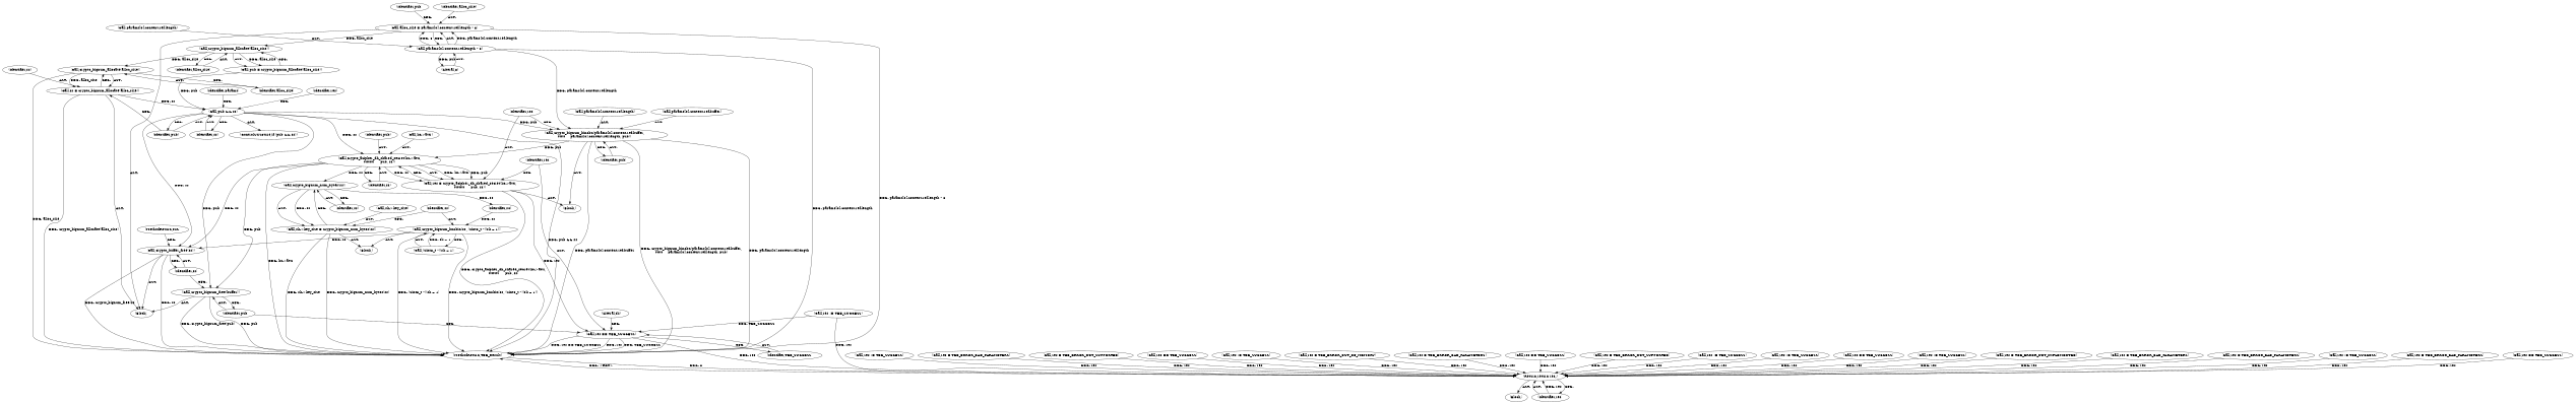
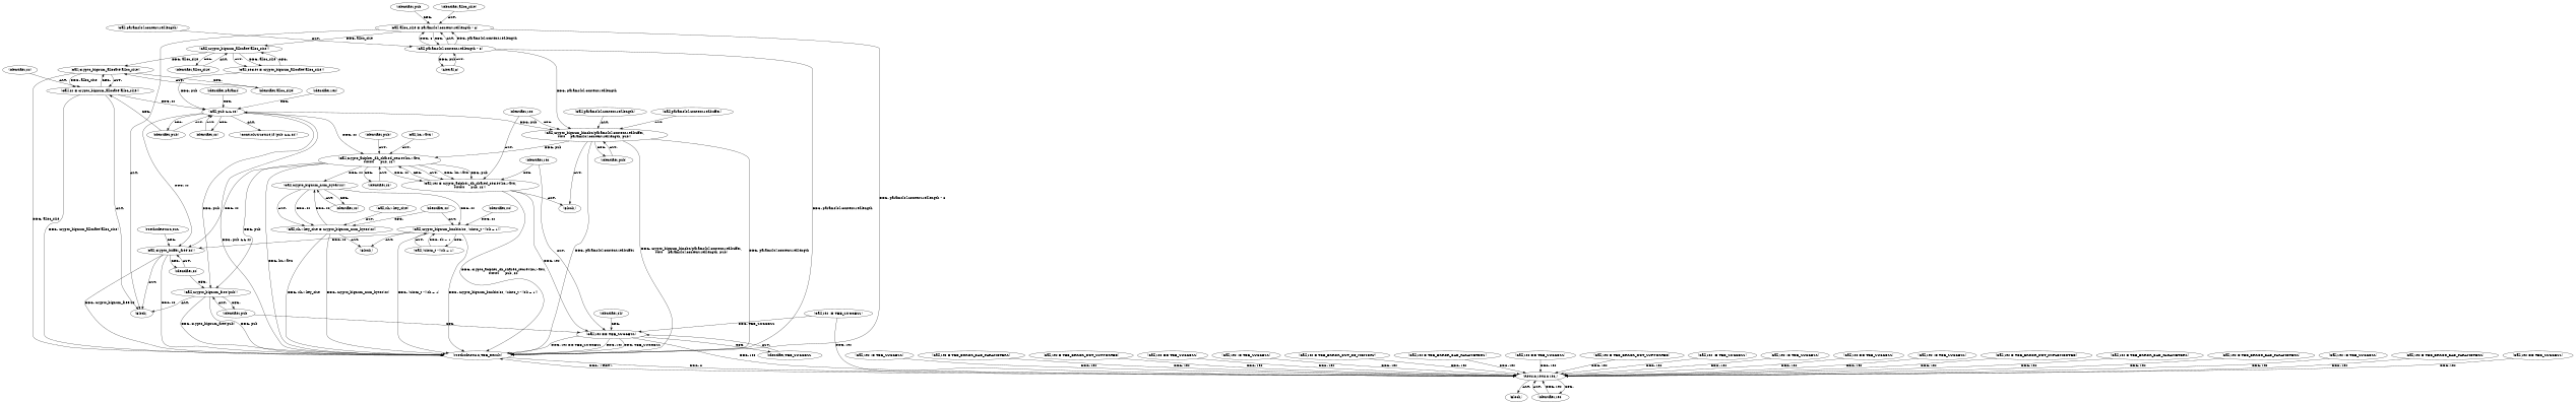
  digraph {
    n1 [label="(Call,crypto_bignum_allocate(alloc_size))"]
    n2 [label="(Call,ss = crypto_bignum_allocate(alloc_size))"]
    n3 [label="(MethodReturn,TEE_Result)"]
    n4 [label="(Identifier,alloc_size)"]
    n5 [label="(Block,)"]
    n6 [label="(Call,pub && ss)"]
    n7 [label="(Return,return res;)"]
    n8 [label="(Call,crypto_bignum_allocate(alloc_size))"]
    n9 [label="(Identifier,alloc_size)"]
-   n10 [label="(Call,pub = crypto_bignum_allocate(alloc_size))"]
+   n10 [label="(Call,secret = crypto_bignum_allocate(alloc_size))"]
    n11 [label="(Call,alloc_size = params[0].content.ref.length * 8)"]
    n12 [label="(Call,params[0].content.ref.length * 8)"]
    n13 [label="(Call,crypto_bignum_bin2bn(params[0].content.ref.buffer,\n\t\t\t\t\t     params[0].content.ref.length, pub))"]
    n14 [label="(Literal,8)"]
    n15 [label="(Call,crypto_acipher_dh_shared_secret(ko->attr,\n\t\t\t\t\t\t\t      pub, ss))"]
    n16 [label="(Block,)"]
    n17 [label="(Identifier,pub)"]
    n18 [label="(Call,crypto_buffer_free(ss))"]
-   n19 [label="(Call,crypto_bignum_free(buffer))"]
+   n19 [label="(Call,crypto_bignum_free(pub))"]
    n20 [label="(Identifier,pub)"]
    n21 [label="(Identifier,ss)"]
    n22 [label="(ControlStructure,if (pub && ss))"]
    n23 [label="(Call,res = crypto_acipher_dh_shared_secret(ko->attr,\n\t\t\t\t\t\t\t      pub, ss))"]
    n24 [label="(Call,crypto_bignum_num_bytes(ss))"]
    n25 [label="(Identifier,ss)"]
    n26 [label="(Identifier,ss)"]
    n27 [label="(Identifier,pub)"]
    n28 [label="(Call,res == TEE_SUCCESS)"]
    n29 [label="(Call,sk->key_size = crypto_bignum_num_bytes(ss))"]
    n30 [label="(Call,crypto_bignum_bn2bin(ss, (uint8_t *)(sk + 1)))"]
    n31 [label="(Identifier,ss)"]
    n32 [label="(Identifier,TEE_SUCCESS)"]
    n33 [label="(Block,)"]
    n34 [label="(Identifier,res)"]
    n35 [label="(Block,)"]
    n36 [label="(Call,(uint8_t *)(sk + 1))"]
    n37 [label="(Call,res != TEE_SUCCESS)"]
    n38 [label="(Call,res = TEE_ERROR_BAD_PARAMETERS)"]
    n39 [label="(Identifier,ss)"]
    n40 [label="(Identifier,pub)"]
    n41 [label="(Identifier,pub)"]
-   n42 [label="(Literal,sk)"]
+   n42 [label="(Identifier,sk)"]
    n43 [label="(Call,res = TEE_ERROR_NOT_SUPPORTED)"]
    n44 [label="(Call,res == TEE_SUCCESS)"]
    n45 [label="(Call,res != TEE_SUCCESS)"]
    n46 [label="(Call,res = TEE_ERROR_OUT_OF_MEMORY)"]
    n47 [label="(Call,res != TEE_SUCCESS)"]
    n48 [label="(Call,res = TEE_ERROR_BAD_PARAMETERS)"]
    n49 [label="(Call,res == TEE_SUCCESS)"]
    n50 [label="(Identifier,res)"]
    n51 [label="(Call,res = TEE_ERROR_NOT_SUPPORTED)"]
    n52 [label="(Call,res != TEE_SUCCESS)"]
    n53 [label="(Call,res != TEE_SUCCESS)"]
    n54 [label="(Call,res == TEE_SUCCESS)"]
    n55 [label="(Identifier,ss)"]
    n56 [label="(Identifier,res)"]
    n57 [label="(Identifier,res)"]
    n58 [label="(Identifier,alloc_size)"]
    n59 [label="(Call,ko->attr)"]
    n60 [label="(Call,res != TEE_SUCCESS)"]
    n61 [label="(Call,sk->key_size)"]
    n62 [label="(Call,params[0].content.ref.buffer)"]
    n63 [label="(Identifier,so)"]
    n64 [label="(Call,res = TEE_ERROR_NOT_IMPLEMENTED)"]
    n65 [label="(Call,res = TEE_ERROR_BAD_PARAMETERS)"]
    n66 [label="(Call,params[0].content.ref.length)"]
    n67 [label="(Call,params[0].content.ref.length)"]
    n68 [label="(Call,res = TEE_ERROR_BAD_PARAMETERS)"]
    n69 [label="(Call,res != TEE_SUCCESS)"]
    n70 [label="(MethodReturn,out:)"]
    n71 [label="(Identifier,params)"]
    n72 [label="(Call,res = TEE_ERROR_BAD_PARAMETERS)"]
    n73 [label="(Call,res == TEE_SUCCESS)"]
    n1 -> n2 [label="AST: "]
    n1 -> n2 [label="DDG: alloc_size"]
    n1 -> n3 [label="DDG: alloc_size"]
    n1 -> n4 [label="CFG: "]
    n2 -> n1 [label="CFG: "]
    n2 -> n3 [label="DDG: crypto_bignum_allocate(alloc_size)"]
    n2 -> n5 [label="AST: "]
    n2 -> n6 [label="DDG: ss"]
    n3 -> n7 [label="DDG: 8"]
    n4 -> n1 [label="AST: "]
-   n6 -> n3 [label="DDG: pub && ss"]
+   n3 -> n6 [label="DDG: pub && ss"]
    n6 -> n13 [label="DDG: pub"]
    n6 -> n15 [label="DDG: ss"]
    n6 -> n18 [label="DDG: ss"]
    n6 -> n19 [label="DDG: pub"]
    n6 -> n20 [label="CFG: "]
    n6 -> n21 [label="CFG: "]
    n6 -> n22 [label="AST: "]
    n7 -> n3 [label="DDG: <RET>"]
    n7 -> n33 [label="AST: "]
    n7 -> n34 [label="CFG: "]
    n8 -> n1 [label="DDG: alloc_size"]
    n8 -> n9 [label="CFG: "]
    n8 -> n10 [label="AST: "]
    n8 -> n10 [label="DDG: alloc_size"]
    n9 -> n8 [label="AST: "]
    n10 -> n6 [label="DDG: pub"]
    n10 -> n8 [label="CFG: "]
    n11 -> n3 [label="DDG: params[0].content.ref.length * 8"]
    n11 -> n5 [label="AST: "]
    n11 -> n8 [label="DDG: alloc_size"]
    n11 -> n12 [label="CFG: "]
    n12 -> n3 [label="DDG: params[0].content.ref.length"]
    n12 -> n11 [label="AST: "]
    n12 -> n11 [label="DDG: params[0].content.ref.length"]
    n12 -> n11 [label="DDG: 8"]
    n12 -> n13 [label="DDG: params[0].content.ref.length"]
    n12 -> n14 [label="DDG: pub"]
    n13 -> n3 [label="DDG: params[0].content.ref.buffer"]
    n13 -> n3 [label="DDG: crypto_bignum_bin2bn(params[0].content.ref.buffer,\n\t\t\t\t\t     params[0].content.ref.length, pub)"]
    n13 -> n3 [label="DDG: params[0].content.ref.length"]
    n13 -> n15 [label="DDG: pub"]
    n13 -> n16 [label="AST: "]
    n13 -> n17 [label="CFG: "]
    n14 -> n12 [label="AST: "]
    n15 -> n3 [label="DDG: ko->attr"]
    n15 -> n18 [label="DDG: ss"]
    n15 -> n19 [label="DDG: pub"]
    n15 -> n23 [label="AST: "]
    n15 -> n23 [label="DDG: ko->attr"]
    n15 -> n23 [label="DDG: pub"]
    n15 -> n23 [label="DDG: ss"]
    n15 -> n24 [label="DDG: ss"]
    n15 -> n25 [label="CFG: "]
    n17 -> n13 [label="AST: "]
    n18 -> n3 [label="DDG: crypto_bignum_free(ss)"]
    n18 -> n3 [label="DDG: ss"]
    n18 -> n5 [label="AST: "]
    n18 -> n26 [label="CFG: "]
    n19 -> n3 [label="DDG: pub"]
    n19 -> n3 [label="DDG: crypto_bignum_free(pub)"]
    n19 -> n5 [label="AST: "]
    n19 -> n27 [label="CFG: "]
    n20 -> n2 [label="CFG: "]
    n20 -> n6 [label="AST: "]
    n21 -> n6 [label="AST: "]
    n23 -> n3 [label="DDG: crypto_acipher_dh_shared_secret(ko->attr,\n\t\t\t\t\t\t\t      pub, ss)"]
    n23 -> n15 [label="CFG: "]
    n23 -> n16 [label="AST: "]
    n23 -> n28 [label="DDG: res"]
    n24 -> n29 [label="AST: "]
    n24 -> n29 [label="DDG: ss"]
-   n24 -> n63 [label="DDG: ss"]
+   n24 -> n30 [label="DDG: ss"]
    n24 -> n31 [label="CFG: "]
    n25 -> n15 [label="AST: "]
    n26 -> n18 [label="AST: "]
    n26 -> n19 [label="CFG: "]
    n27 -> n19 [label="AST: "]
    n27 -> n28 [label="CFG: "]
    n28 -> n3 [label="DDG: res"]
    n28 -> n3 [label="DDG: TEE_SUCCESS"]
    n28 -> n3 [label="DDG: res == TEE_SUCCESS"]
    n28 -> n7 [label="DDG: res"]
    n28 -> n32 [label="CFG: "]
    n29 -> n3 [label="DDG: sk->key_size"]
    n29 -> n3 [label="DDG: crypto_bignum_num_bytes(ss)"]
-   n29 -> n24 [label="CFG: "]
+   n29 -> n24 [label="DDG: ss"]
    n29 -> n35 [label="AST: "]
    n30 -> n3 [label="DDG: (uint8_t *)(sk + 1)"]
    n30 -> n3 [label="DDG: crypto_bignum_bn2bin(ss, (uint8_t *)(sk + 1))"]
    n30 -> n18 [label="DDG: ss"]
    n30 -> n35 [label="AST: "]
    n30 -> n36 [label="CFG: "]
    n31 -> n24 [label="AST: "]
    n32 -> n28 [label="AST: "]
    n34 -> n7 [label="AST: "]
    n34 -> n7 [label="DDG: res"]
    n36 -> n30 [label="AST: "]
    n36 -> n30 [label="DDG: sk + 1"]
    n37 -> n7 [label="DDG: res"]
    n38 -> n7 [label="DDG: res"]
    n39 -> n2 [label="AST: "]
    n40 -> n15 [label="AST: "]
    n41 -> n11 [label="CFG: "]
    n42 -> n28 [label="CFG: "]
    n43 -> n7 [label="DDG: res"]
    n44 -> n7 [label="DDG: res"]
    n45 -> n7 [label="DDG: res"]
    n46 -> n7 [label="DDG: res"]
    n47 -> n7 [label="DDG: res"]
    n47 -> n28 [label="DDG: TEE_SUCCESS"]
    n48 -> n7 [label="DDG: res"]
    n49 -> n7 [label="DDG: res"]
    n50 -> n13 [label="CFG: "]
    n50 -> n23 [label="AST: "]
    n51 -> n7 [label="DDG: res"]
    n52 -> n7 [label="DDG: res"]
    n53 -> n7 [label="DDG: res"]
    n54 -> n7 [label="DDG: res"]
    n55 -> n29 [label="CFG: "]
    n55 -> n30 [label="AST: "]
    n56 -> n6 [label="CFG: "]
    n57 -> n23 [label="CFG: "]
    n57 -> n28 [label="AST: "]
    n58 -> n11 [label="AST: "]
    n59 -> n15 [label="AST: "]
    n60 -> n7 [label="DDG: res"]
    n61 -> n29 [label="AST: "]
    n62 -> n13 [label="AST: "]
    n63 -> n30 [label="DDG: ss"]
    n64 -> n7 [label="DDG: res"]
    n65 -> n7 [label="DDG: res"]
    n66 -> n12 [label="AST: "]
    n67 -> n13 [label="AST: "]
    n68 -> n7 [label="DDG: res"]
    n69 -> n7 [label="DDG: res"]
    n70 -> n18 [label="CFG: "]
    n71 -> n6 [label="CFG: "]
    n72 -> n7 [label="DDG: res"]
    n73 -> n7 [label="DDG: res"]
  }
